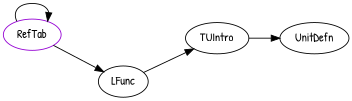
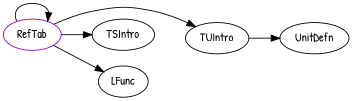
  digraph {
    fontname="Patrick Hand"
    rankdir=LR
    node [fontname="Patrick Hand"]
    edge [fontname="Patrick Hand"]
    n1 [color=darkviolet label=RefTab shape=oval]
    TUIntro
+   TSIntro
    LFunc
    UnitDefn
    n1 -> n1
-   LFunc -> TUIntro
+   n1 -> TUIntro
+   n1 -> TSIntro
    n1 -> LFunc
    TUIntro -> UnitDefn
  }
